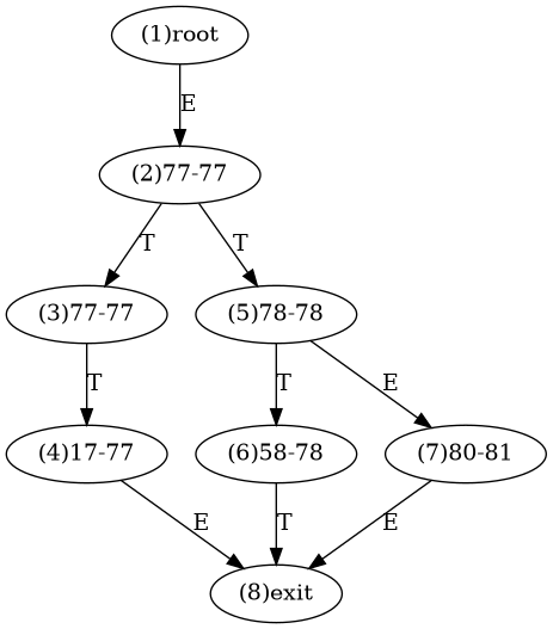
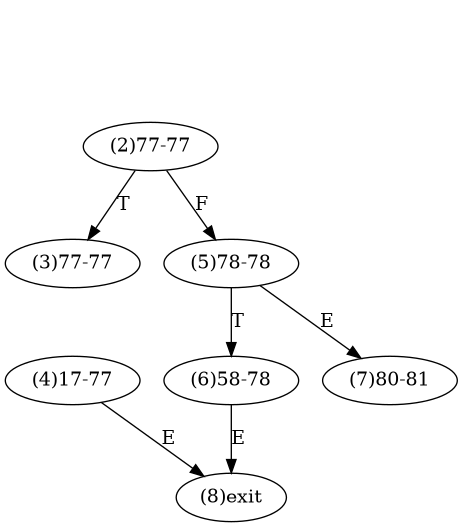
  digraph {
-   n1 [label="(1)root"]
    n2 [label="(2)77-77"]
    n3 [label="(3)77-77"]
    n4 [label="(5)78-78"]
    n5 [label="(4)17-77"]
    n6 [label="(6)58-78"]
    n7 [label="(7)80-81"]
    n8 [label="(8)exit"]
-   n1 -> n2 [label=E]
    n2 -> n3 [label=T]
-   n2 -> n4 [label=T]
-   n3 -> n5 [label=T]
+   n2 -> n4 [label=F]
    n4 -> n6 [label=T]
    n4 -> n7 [label=E]
    n5 -> n8 [label=E]
-   n6 -> n8 [label=T]
-   n7 -> n8 [label=E]
+   n6 -> n8 [label=E]
  }
